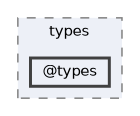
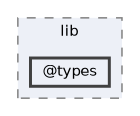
  digraph {
    compound=true
    fontname="DejaVu Sans"
    n1 [color=grey25 fillcolor="#edf0f7" fontname="DejaVu Sans" fontsize=10 height=0.2 label="@types" shape=box style="filled,bold" width=0.4]
    subgraph cluster_1 {
      bgcolor="#edf0f7"
      fontsize=10
-     label=types
+     label=lib
      pencolor=grey50
      style="filled,dashed"
      n1
    }
  }
